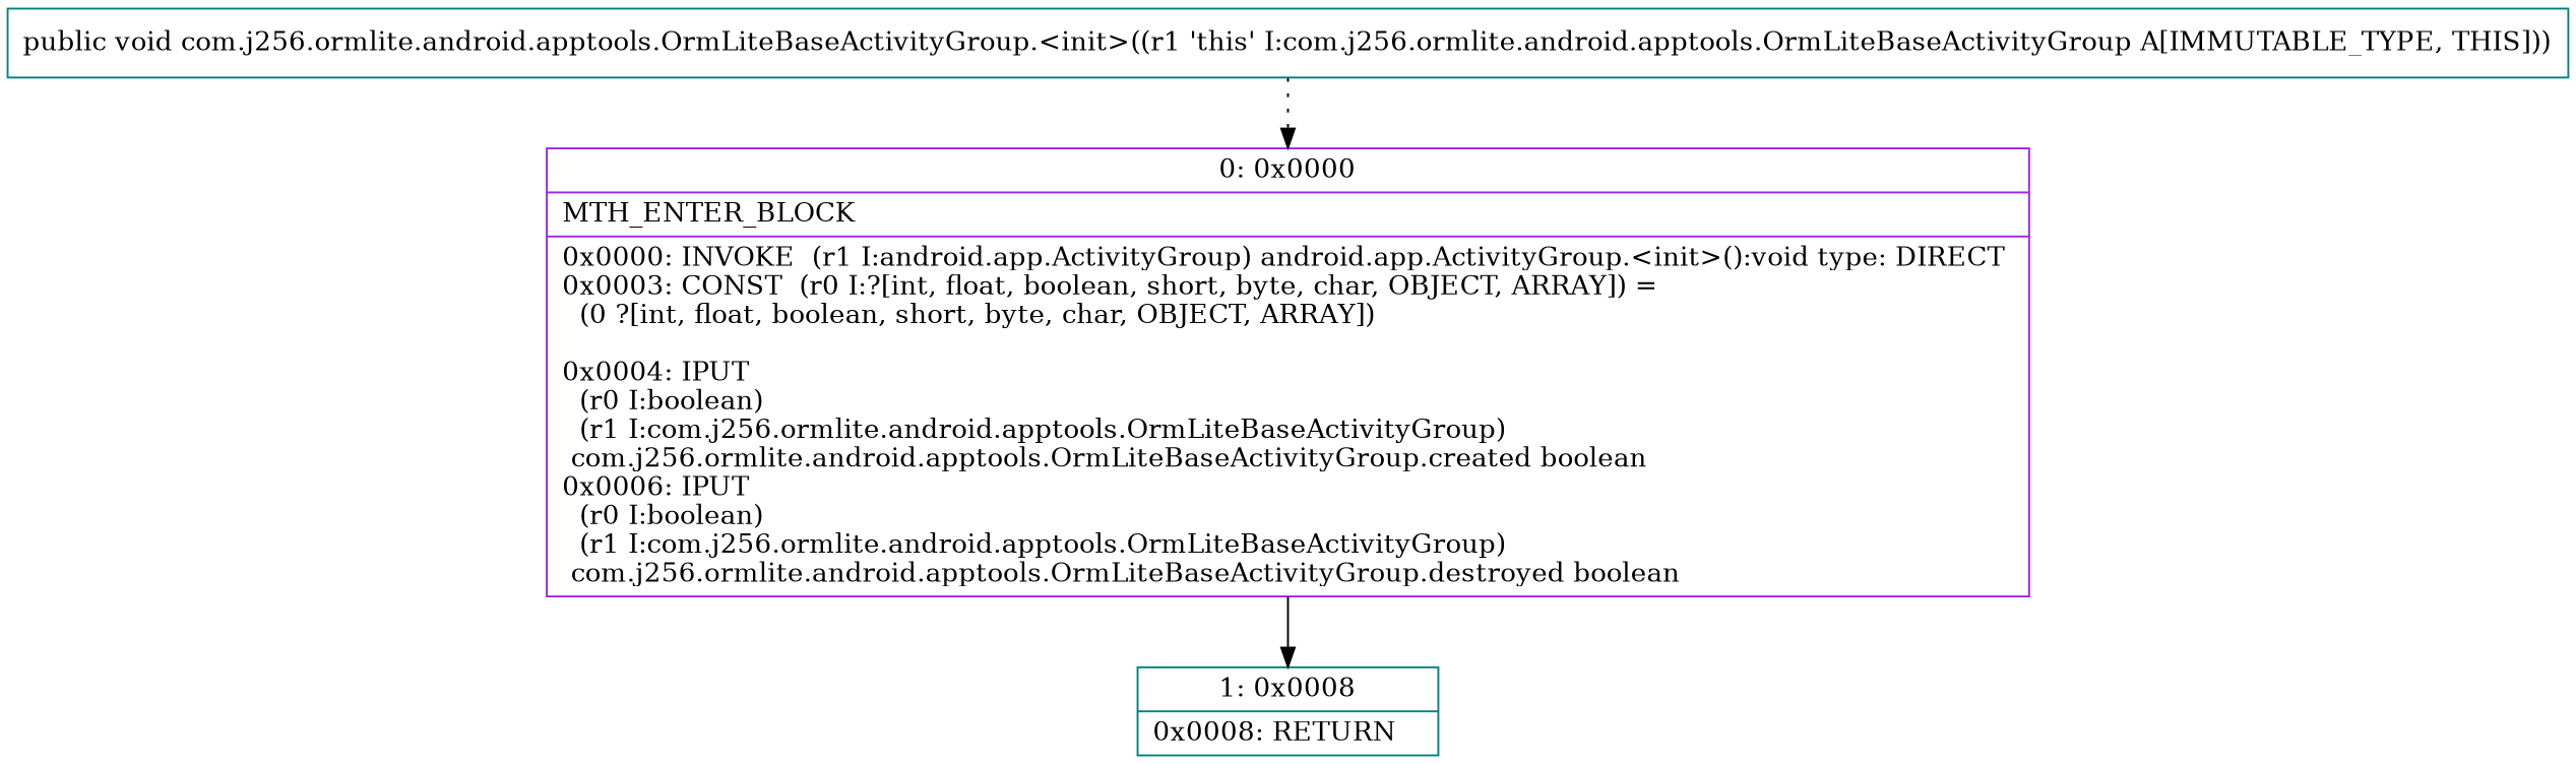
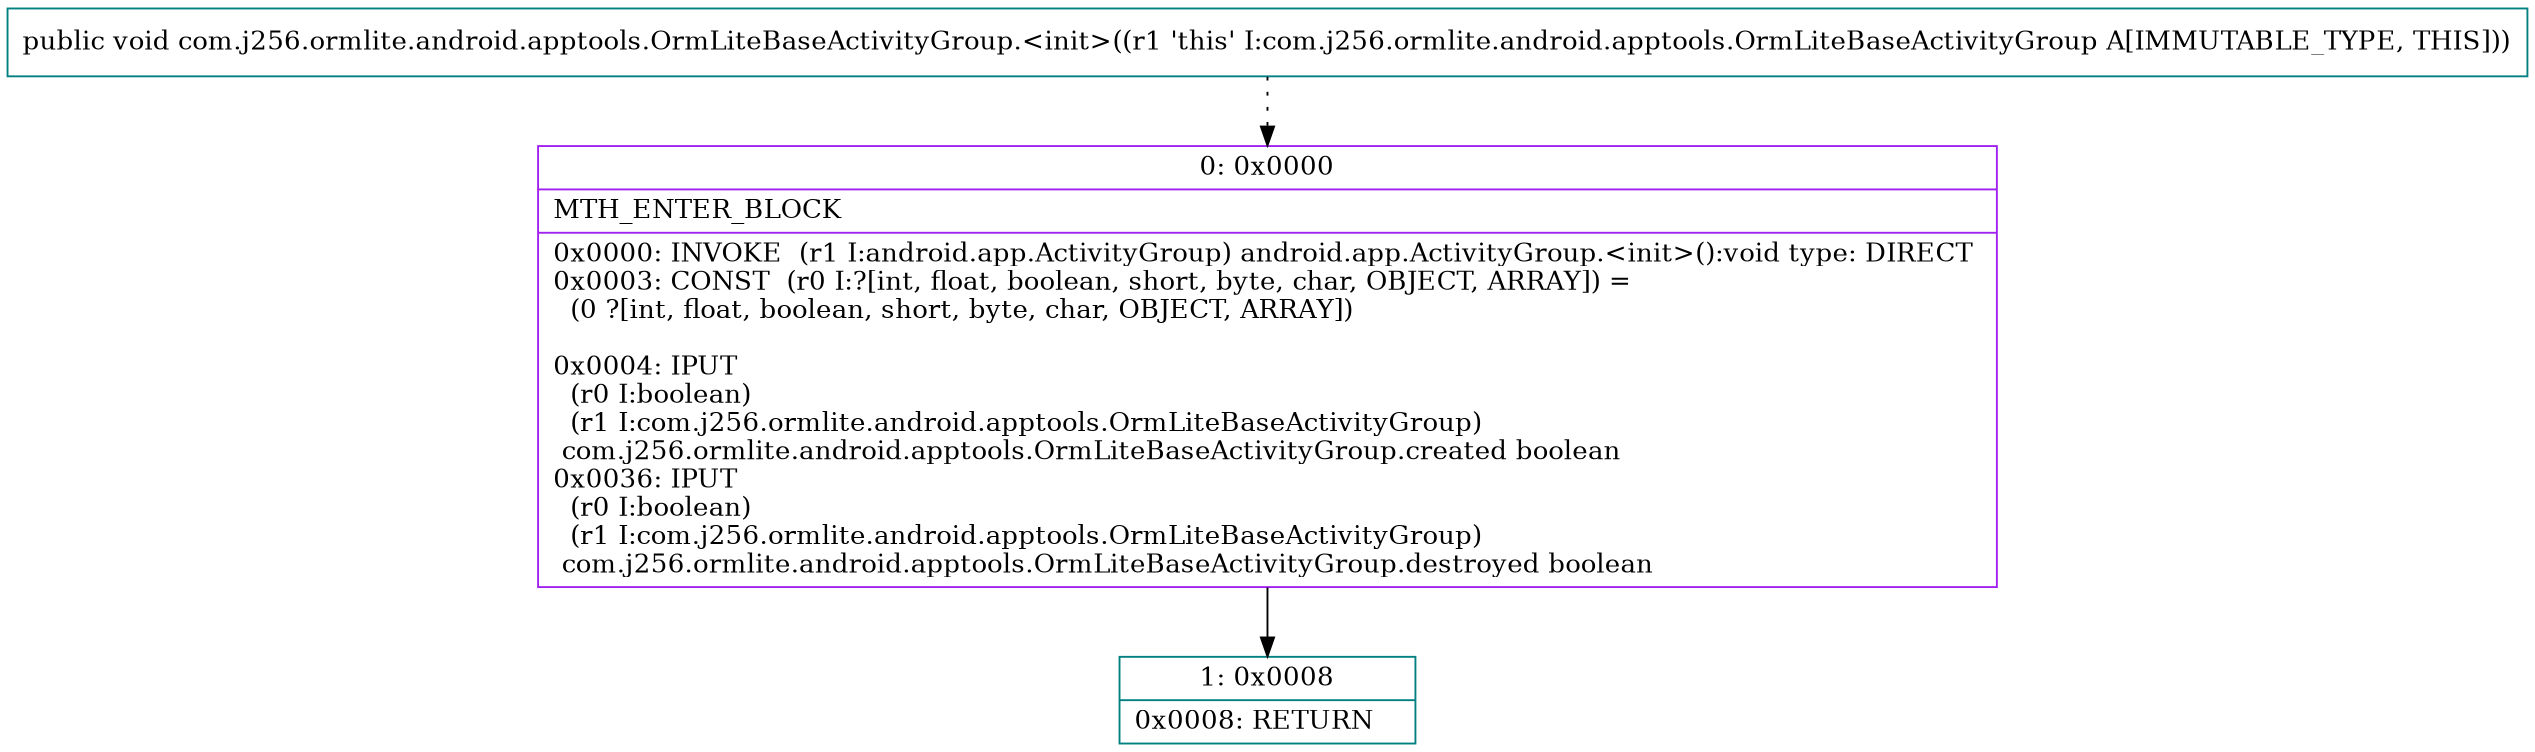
  digraph {
    node [shape=record color=teal]
-   n1 [label="{0\:\ 0x0000|MTH_ENTER_BLOCK\l|0x0000: INVOKE  (r1 I:android.app.ActivityGroup) android.app.ActivityGroup.\<init\>():void type: DIRECT \l0x0003: CONST  (r0 I:?[int, float, boolean, short, byte, char, OBJECT, ARRAY]) = \l  (0 ?[int, float, boolean, short, byte, char, OBJECT, ARRAY])\l \l0x0004: IPUT  \l  (r0 I:boolean)\l  (r1 I:com.j256.ormlite.android.apptools.OrmLiteBaseActivityGroup)\l com.j256.ormlite.android.apptools.OrmLiteBaseActivityGroup.created boolean \l0x0006: IPUT  \l  (r0 I:boolean)\l  (r1 I:com.j256.ormlite.android.apptools.OrmLiteBaseActivityGroup)\l com.j256.ormlite.android.apptools.OrmLiteBaseActivityGroup.destroyed boolean \l}" color=purple]
+   n1 [label="{0\:\ 0x0000|MTH_ENTER_BLOCK\l|0x0000: INVOKE  (r1 I:android.app.ActivityGroup) android.app.ActivityGroup.\<init\>():void type: DIRECT \l0x0003: CONST  (r0 I:?[int, float, boolean, short, byte, char, OBJECT, ARRAY]) = \l  (0 ?[int, float, boolean, short, byte, char, OBJECT, ARRAY])\l \l0x0004: IPUT  \l  (r0 I:boolean)\l  (r1 I:com.j256.ormlite.android.apptools.OrmLiteBaseActivityGroup)\l com.j256.ormlite.android.apptools.OrmLiteBaseActivityGroup.created boolean \l0x0036: IPUT  \l  (r0 I:boolean)\l  (r1 I:com.j256.ormlite.android.apptools.OrmLiteBaseActivityGroup)\l com.j256.ormlite.android.apptools.OrmLiteBaseActivityGroup.destroyed boolean \l}" color=purple]
    n2 [label="{1\:\ 0x0008|0x0008: RETURN   \l}"]
    n3 [label="{public void com.j256.ormlite.android.apptools.OrmLiteBaseActivityGroup.\<init\>((r1 'this' I:com.j256.ormlite.android.apptools.OrmLiteBaseActivityGroup A[IMMUTABLE_TYPE, THIS])) }"]
    n1 -> n2 [style=solid]
    n3 -> n1 [style=dotted]
  }
